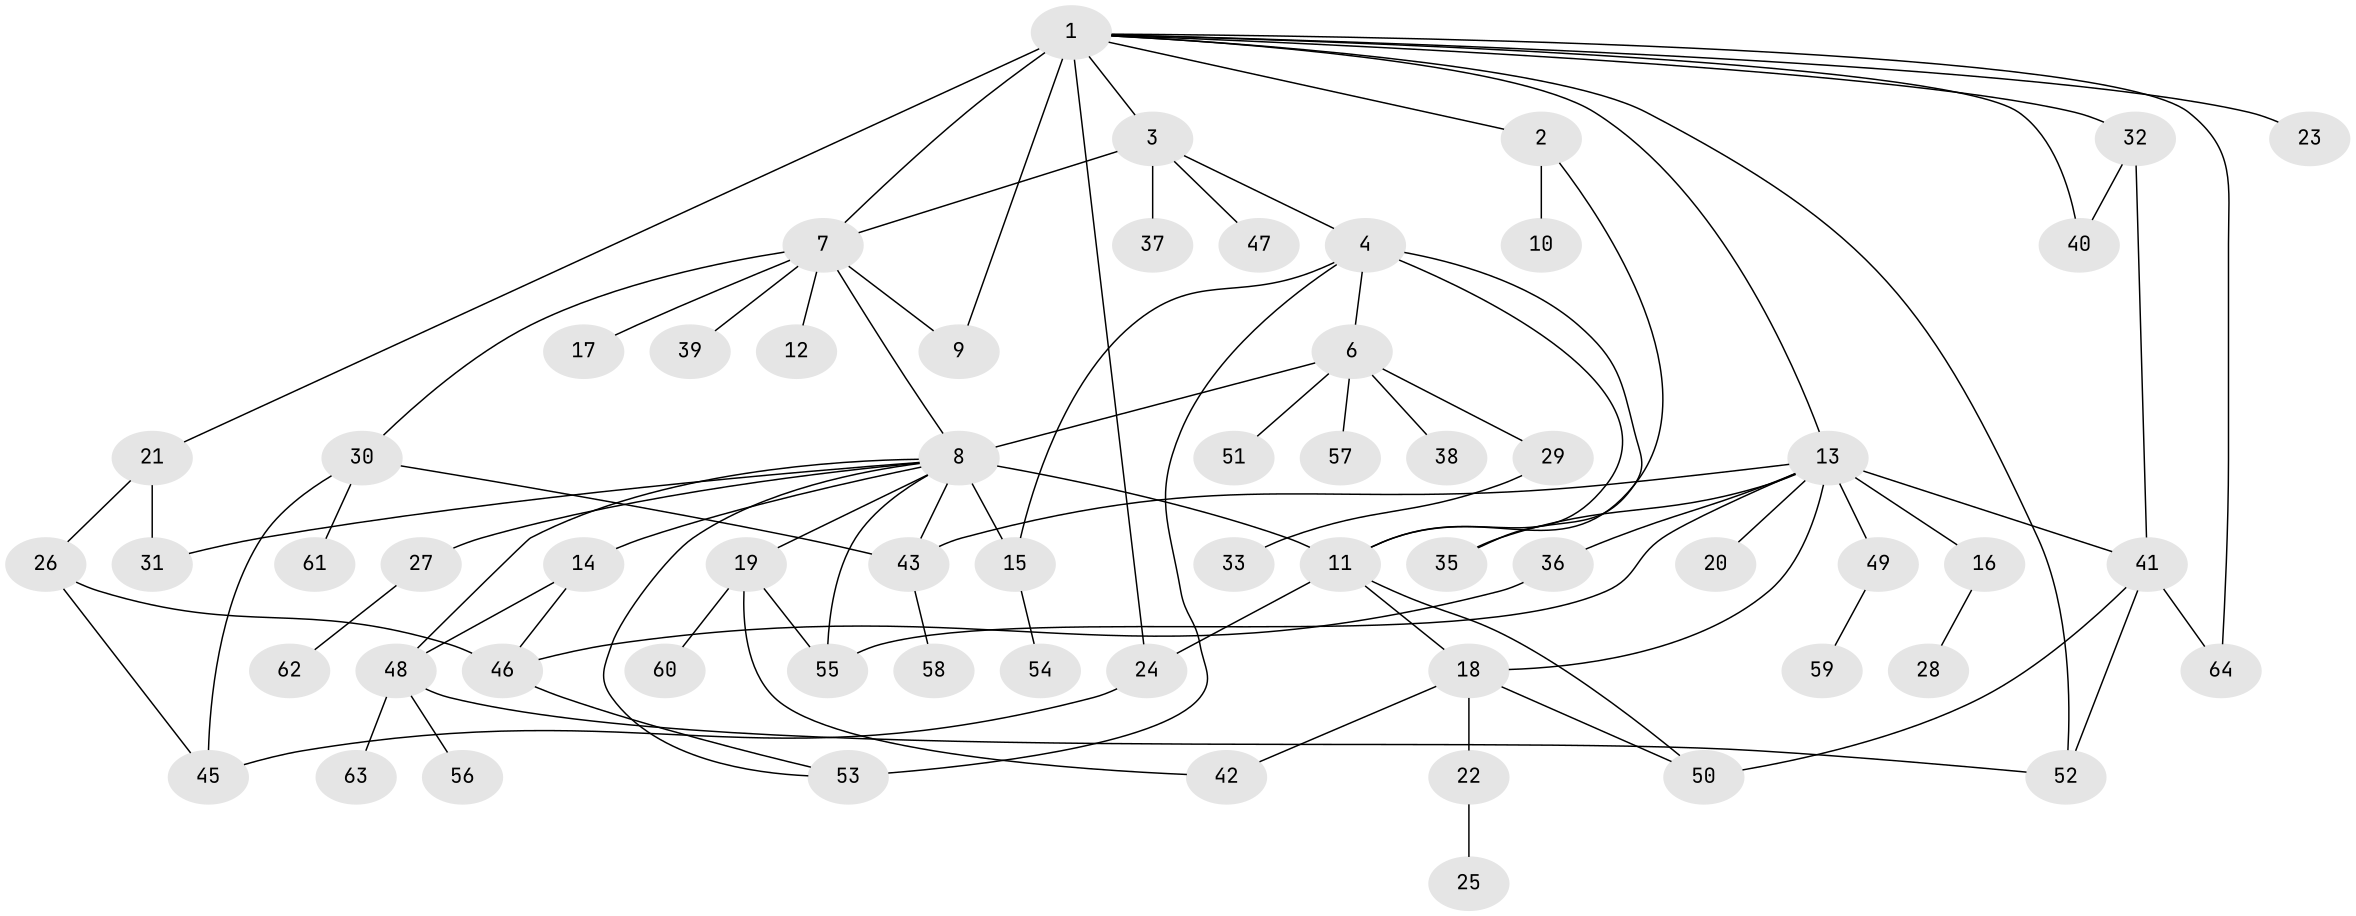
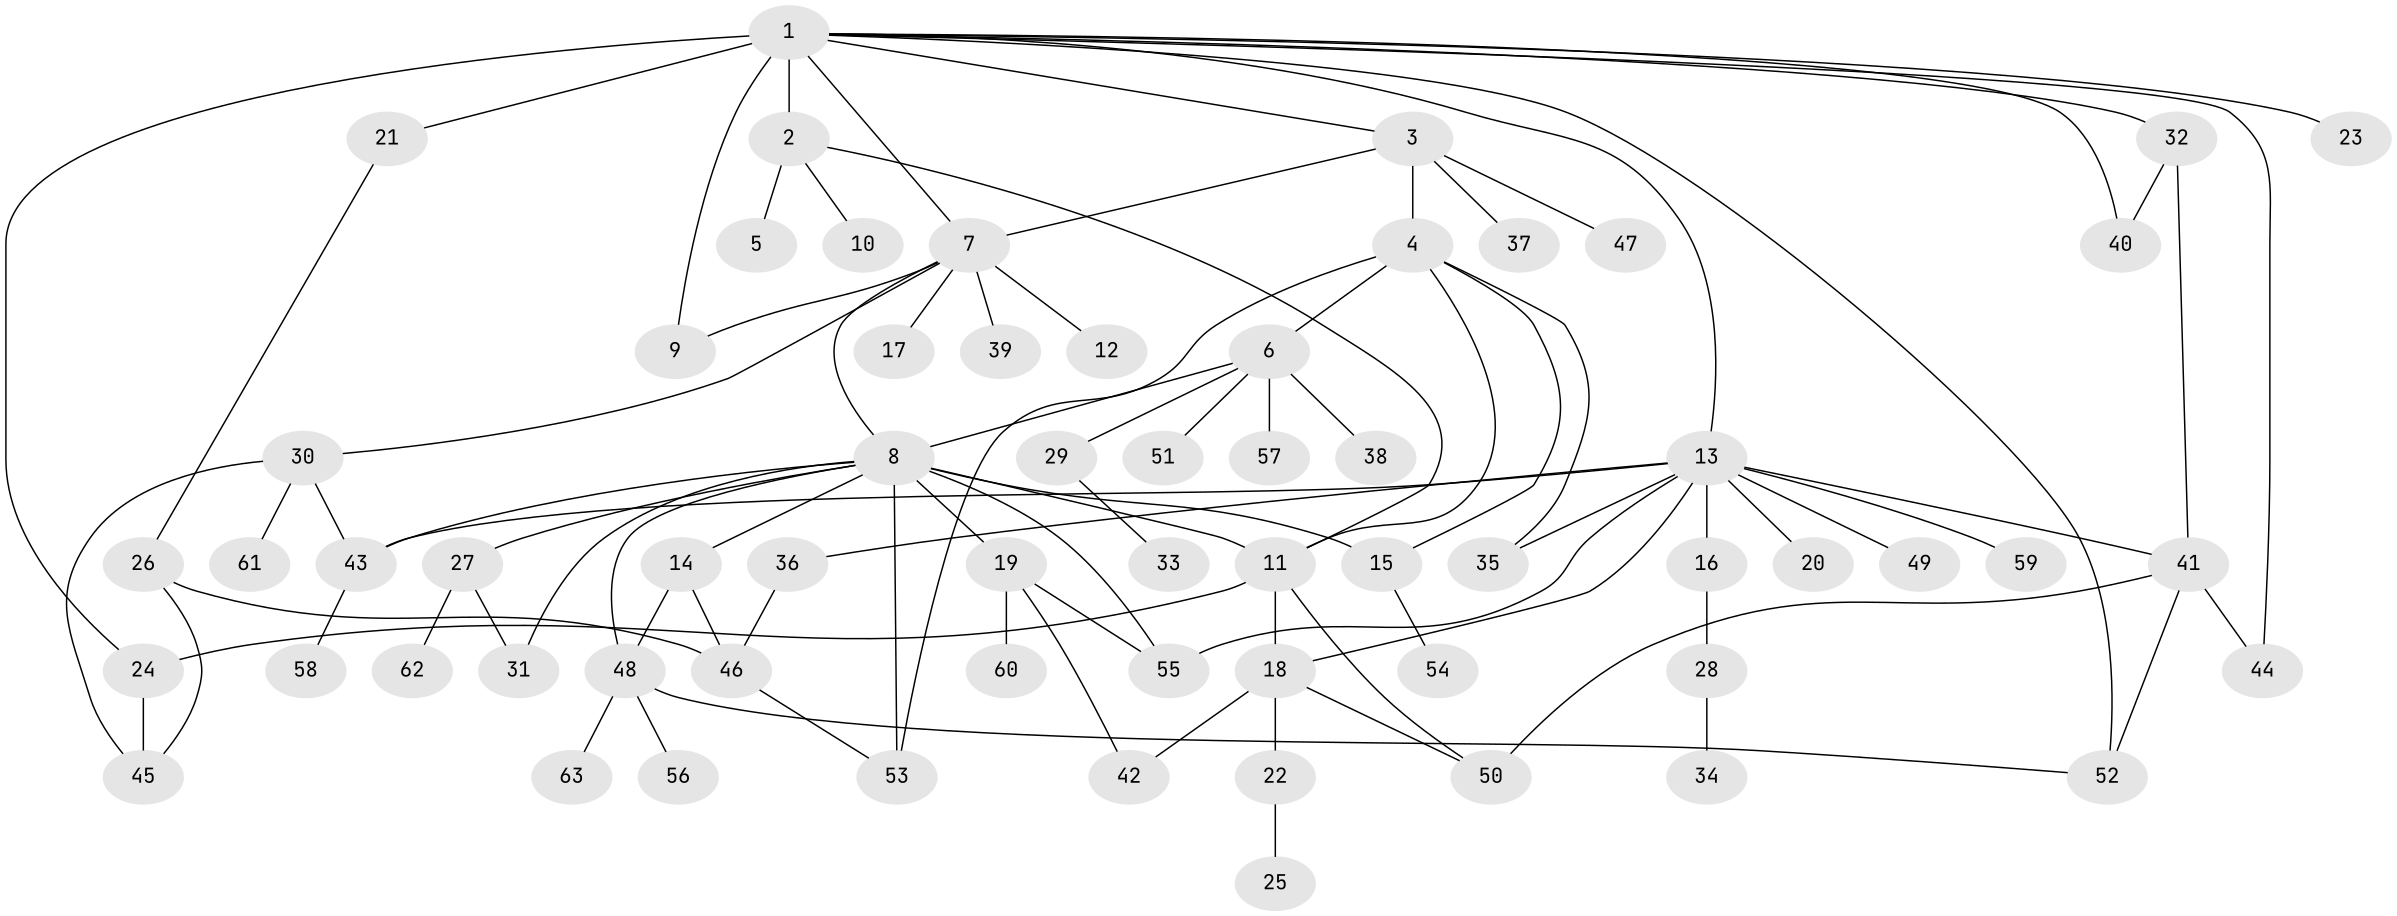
  graph {
    fontname="JetBrains Mono"
    node [color=gray90 fontname="JetBrains Mono" style=filled]
    edge [fontname="JetBrains Mono" weight=1.0]
    1
    2
    3
    7
    9
    13
    21
    23
    24
    32
    40
-   44 [label=64]
+   44
    52
+   5
    10
    11
    4
    37
    47
    8
    12
    17
    30
    39
    35
    43
    55
    18
    16
    20
    36
    41
    49
    59
    31
    26
    45
    50
    6
    15
    53
    29
    38
    51
    57
    54
    14
    19
    27
    48
    33
    61
    46
    42
    60
    62
    58
    56
    63
    22
    28
+   34
    25
    1 -- 2
    1 -- 3
    1 -- 7
    1 -- 9 [weight=6.0]
    1 -- 13
    1 -- 21
    1 -- 23
    1 -- 24
    1 -- 32
    1 -- 40
    1 -- 44
    1 -- 52
+   2 -- 5 [weight=2.0]
    2 -- 10
    2 -- 11
    3 -- 7
    3 -- 4
    3 -- 37
    3 -- 47
    7 -- 9
    7 -- 8
    7 -- 12
    7 -- 17
    7 -- 30
    7 -- 39
    13 -- 35
    13 -- 43
    13 -- 55
    13 -- 18
    13 -- 16
    13 -- 20
    13 -- 36
    13 -- 41
    13 -- 49
-   49 -- 59
-   21 -- 31
+   13 -- 59
+   27 -- 31
    21 -- 26
    24 -- 45
    32 -- 40 [weight=2.0]
    32 -- 41
    11 -- 24
    11 -- 18
    11 -- 50
    4 -- 11
    4 -- 35
    4 -- 6
    4 -- 15
    4 -- 53 [weight=2.0]
    8 -- 11 [weight=13.0]
    8 -- 43
    8 -- 55
    8 -- 31
    8 -- 15
    8 -- 53
    8 -- 14
    8 -- 19
    8 -- 27
    8 -- 48
    30 -- 43
    30 -- 45
    30 -- 61
    43 -- 58
    18 -- 50
    18 -- 42
    18 -- 22
    16 -- 28
    36 -- 46
    41 -- 44
    41 -- 52
    41 -- 50 [weight=2.0]
    26 -- 45
    26 -- 46 [weight=5.0]
    6 -- 8
    6 -- 29
    6 -- 38
    6 -- 51
    6 -- 57
    15 -- 54
    29 -- 33
    14 -- 48
    14 -- 46
    19 -- 55
    19 -- 42
    19 -- 60
    27 -- 62
    48 -- 52
    48 -- 56
    48 -- 63
    46 -- 53
    22 -- 25
+   28 -- 34
  }
